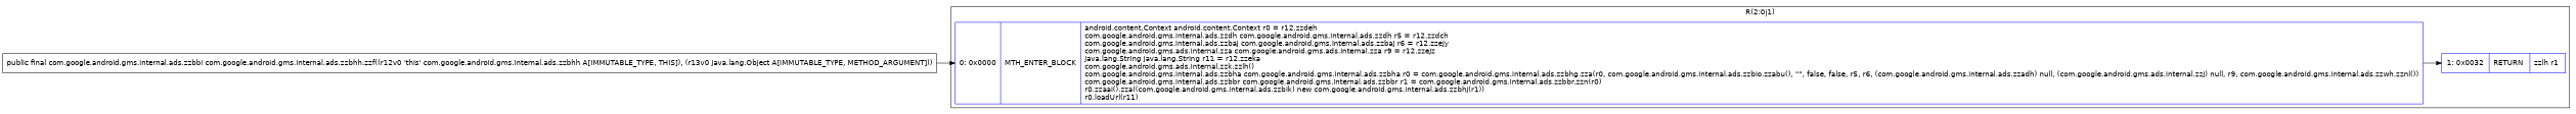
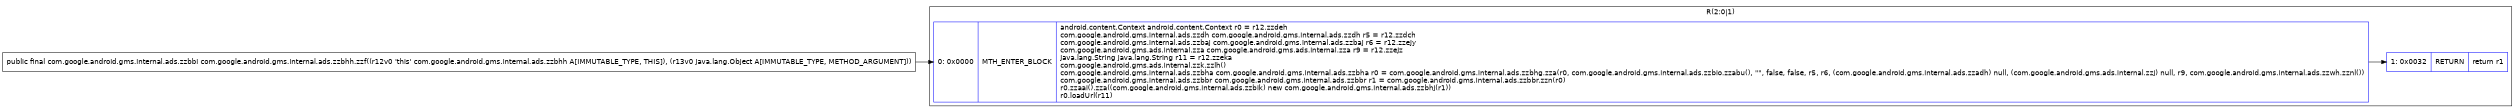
  digraph {
    rankdir=LR
    fontname="DejaVu Sans"
    node [color=blue shape=record fontname="DejaVu Sans"]
    edge [fontname="DejaVu Sans"]
    n1 [label="{0\:\ 0x0000|MTH_ENTER_BLOCK\l|android.content.Context android.content.Context r0 = r12.zzdeh\lcom.google.android.gms.internal.ads.zzdh com.google.android.gms.internal.ads.zzdh r5 = r12.zzdch\lcom.google.android.gms.internal.ads.zzbaj com.google.android.gms.internal.ads.zzbaj r6 = r12.zzejy\lcom.google.android.gms.ads.internal.zza com.google.android.gms.ads.internal.zza r9 = r12.zzejz\ljava.lang.String java.lang.String r11 = r12.zzeka\lcom.google.android.gms.ads.internal.zzk.zzlh()\lcom.google.android.gms.internal.ads.zzbha com.google.android.gms.internal.ads.zzbha r0 = com.google.android.gms.internal.ads.zzbhg.zza(r0, com.google.android.gms.internal.ads.zzbio.zzabu(), \"\", false, false, r5, r6, (com.google.android.gms.internal.ads.zzadh) null, (com.google.android.gms.ads.internal.zzj) null, r9, com.google.android.gms.internal.ads.zzwh.zznl())\lcom.google.android.gms.internal.ads.zzbbr com.google.android.gms.internal.ads.zzbbr r1 = com.google.android.gms.internal.ads.zzbbr.zzn(r0)\lr0.zzaai().zza((com.google.android.gms.internal.ads.zzbik) new com.google.android.gms.internal.ads.zzbhj(r1))\lr0.loadUrl(r11)\l}"]
-   n2 [label="{1\:\ 0x0032|RETURN\l|zzlh r1\l}"]
+   n2 [label="{1\:\ 0x0032|RETURN\l|return r1\l}"]
    n3 [label="{public final com.google.android.gms.internal.ads.zzbbi com.google.android.gms.internal.ads.zzbhh.zzf((r12v0 'this' com.google.android.gms.internal.ads.zzbhh A[IMMUTABLE_TYPE, THIS]), (r13v0 java.lang.Object A[IMMUTABLE_TYPE, METHOD_ARGUMENT])) }" color=""]
    subgraph cluster_1 {
      label="R(2:0|1)"
      n1
      n2
    }
    n1 -> n2
    n3 -> n1
  }
